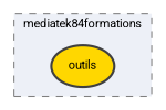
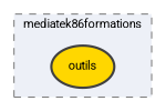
  digraph {
    compound=true
    fontname=Roboto
    n1 [color=grey25 fillcolor=gold fontname=Roboto fontsize=10 label=outils shape=ellipse style="filled,bold,"]
    subgraph cluster_1 {
      bgcolor="#edf0f7"
      fontsize=10
-     label=mediatek84formations
+     label=mediatek86formations
      pencolor=grey50
      style="filled,dashed,"
      n1
    }
  }
